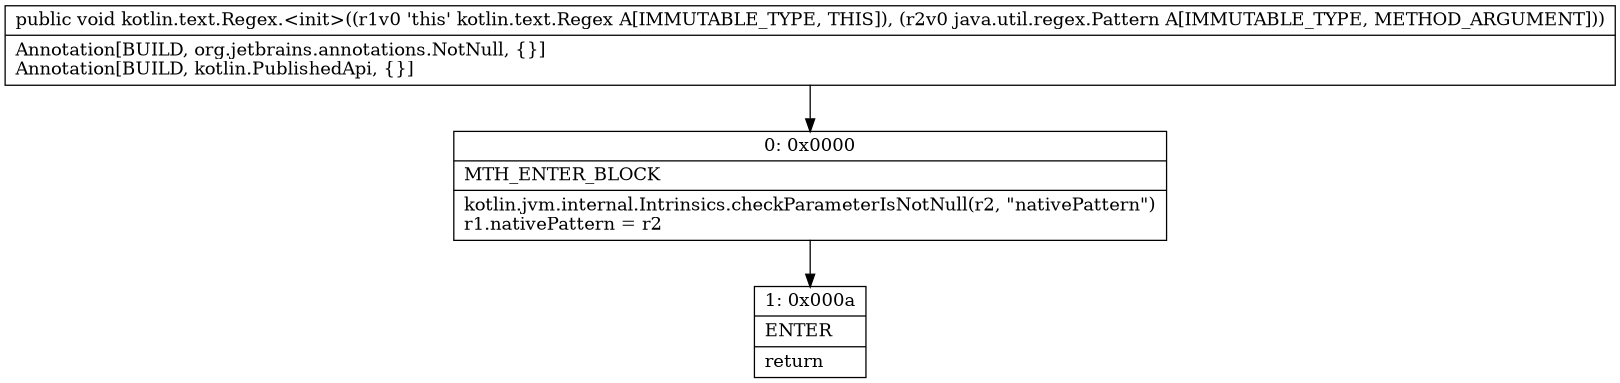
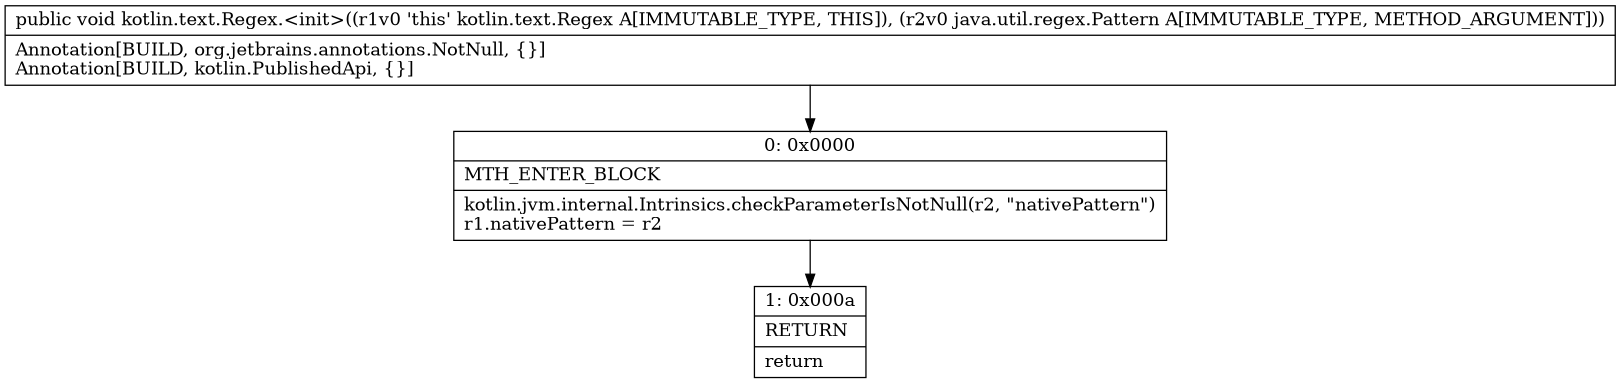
  digraph {
    node [shape=record]
    n1 [label="{0\:\ 0x0000|MTH_ENTER_BLOCK\l|kotlin.jvm.internal.Intrinsics.checkParameterIsNotNull(r2, \"nativePattern\")\lr1.nativePattern = r2\l}"]
-   n2 [label="{1\:\ 0x000a|ENTER\l|return\l}"]
+   n2 [label="{1\:\ 0x000a|RETURN\l|return\l}"]
    n3 [label="{public void kotlin.text.Regex.\<init\>((r1v0 'this' kotlin.text.Regex A[IMMUTABLE_TYPE, THIS]), (r2v0 java.util.regex.Pattern A[IMMUTABLE_TYPE, METHOD_ARGUMENT]))  | Annotation[BUILD, org.jetbrains.annotations.NotNull, \{\}]\lAnnotation[BUILD, kotlin.PublishedApi, \{\}]\l}"]
    n1 -> n2
    n3 -> n1
  }
